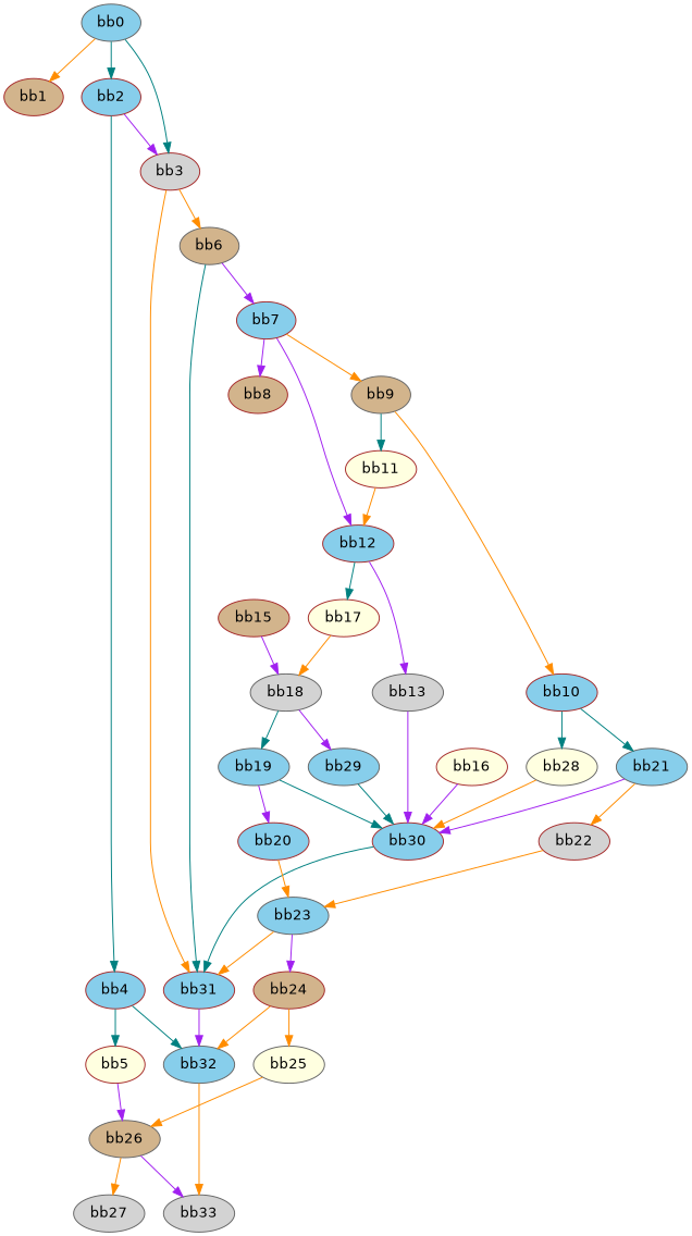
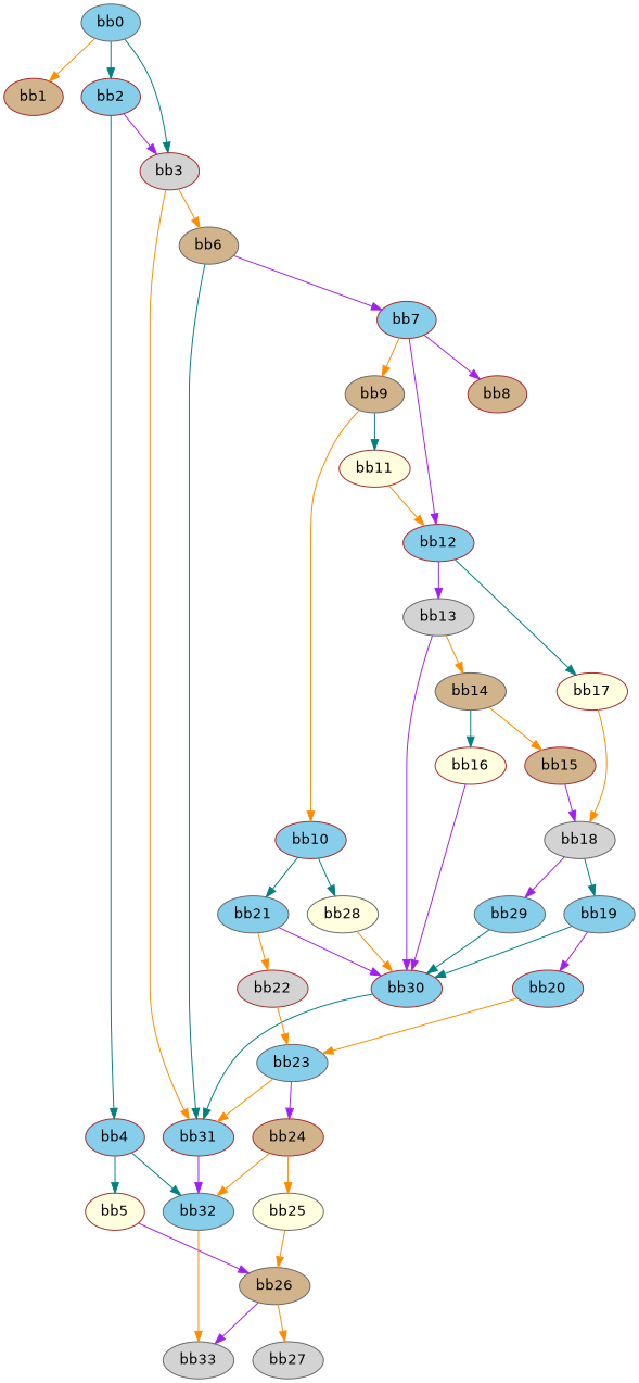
  digraph {
    fontname="DejaVu Sans"
    node [color=brown fillcolor=skyblue fontname="DejaVu Sans" style=filled]
    edge [color=darkorange fontname="DejaVu Sans"]
    n1 [color=gray40 label="bb0\l"]
    n2 [fillcolor=tan label="bb1\l"]
    n3 [label="bb2\l"]
    n4 [fillcolor=lightgrey label="bb3\l"]
    n5 [label="bb4\l"]
    n6 [color=gray40 fillcolor=tan label="bb6\l"]
    n7 [label="bb31\l"]
    n8 [fillcolor=lightyellow label="bb5\l"]
    n9 [color=gray40 label="bb32\l"]
    n10 [label="bb7\l"]
    n11 [color=gray40 fillcolor=tan label="bb26\l"]
    n12 [color=gray40 fillcolor=lightgrey label="bb33\l"]
    n13 [color=gray40 fillcolor=lightgrey label="bb27\l"]
    n14 [fillcolor=tan label="bb8\l"]
    n15 [color=gray40 fillcolor=tan label="bb9\l"]
    n16 [label="bb12\l"]
    n17 [label="bb10\l"]
    n18 [fillcolor=lightyellow label="bb11\l"]
    n19 [color=gray40 label="bb21\l"]
    n20 [color=gray40 fillcolor=lightyellow label="bb28\l"]
    n21 [label="bb30\l"]
    n22 [fillcolor=lightgrey label="bb22\l"]
    n23 [color=gray40 fillcolor=lightgrey label="bb13\l"]
    n24 [fillcolor=lightyellow label="bb17\l"]
+   n25 [color=gray40 fillcolor=tan label="bb14\l"]
    n26 [color=gray40 fillcolor=lightgrey label="bb18\l"]
    n27 [fillcolor=tan label="bb15\l"]
    n28 [fillcolor=lightyellow label="bb16\l"]
    n29 [color=gray40 label="bb19\l"]
    n30 [color=gray40 label="bb29\l"]
    n31 [label="bb20\l"]
    n32 [color=gray40 label="bb23\l"]
    n33 [fillcolor=tan label="bb24\l"]
    n34 [color=gray40 fillcolor=lightyellow label="bb25\l"]
    n1 -> n2
    n1 -> n3 [color=teal]
    n1 -> n4 [color=teal]
    n3 -> n4 [color=purple]
    n3 -> n5 [color=teal]
    n4 -> n6
    n4 -> n7
    n5 -> n8 [color=teal]
    n5 -> n9 [color=teal]
    n6 -> n7 [color=teal]
    n6 -> n10 [color=purple]
    n7 -> n9 [color=purple]
    n8 -> n11 [color=purple]
    n9 -> n12
    n10 -> n14 [color=purple]
    n10 -> n15
    n10 -> n16 [color=purple]
    n11 -> n12 [color=purple]
    n11 -> n13
    n15 -> n17
    n15 -> n18 [color=teal]
    n16 -> n23 [color=purple]
    n16 -> n24 [color=teal]
    n17 -> n19 [color=teal]
    n17 -> n20 [color=teal]
    n18 -> n16
    n19 -> n21 [color=purple]
    n19 -> n22
    n20 -> n21
    n21 -> n7 [color=teal]
    n22 -> n32
    n23 -> n21 [color=purple]
+   n23 -> n25
    n24 -> n26
+   n25 -> n27
+   n25 -> n28 [color=teal]
    n26 -> n29 [color=teal]
    n26 -> n30 [color=purple]
    n27 -> n26 [color=purple]
    n28 -> n21 [color=purple]
    n29 -> n21 [color=teal]
    n29 -> n31 [color=purple]
    n30 -> n21 [color=teal]
    n31 -> n32
    n32 -> n7
    n32 -> n33 [color=purple]
    n33 -> n9
    n33 -> n34
    n34 -> n11
  }
